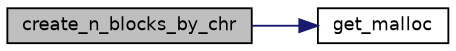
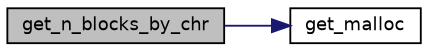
  digraph {
    rankdir=LR
    node [color=black fontname=Helvetica fontsize=10 shape=record style=filled]
-   n1 [fillcolor=grey75 fontcolor=black height=0.2 label=create_n_blocks_by_chr width=0.4]
+   n1 [fillcolor=grey75 fontcolor=black height=0.2 label=get_n_blocks_by_chr width=0.4]
    n2 [fillcolor=white height=0.2 label=get_malloc width=0.4]
    n1 -> n2 [color=midnightblue fontname=Helvetica fontsize=10 labelfontname=Helvetica labelfontsize=10 style=solid]
  }
